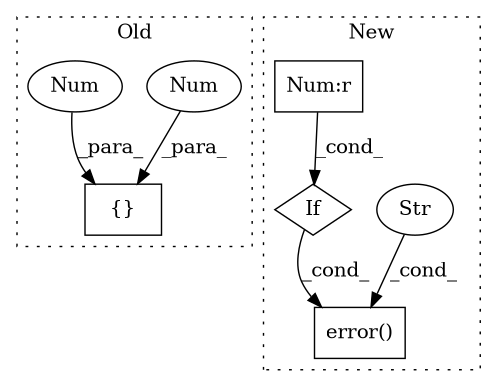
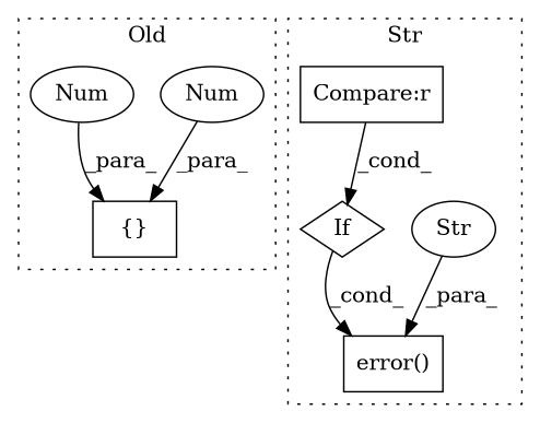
  digraph {
    node [a=76 l=1 shape=box]
    n1 [a=98 l="1,0" label="{}" s="3357,3362"]
    n2 [label=Num s=3361 shape=ellipse]
    n3 [label=Num s=3358 shape=ellipse]
    n4 [a=75 l="10,1" label="error()" s="3005,3059"]
    n5 [a=66 l=44 label=Str s=3015 shape=ellipse]
    n6 [a=96 l=3 label=If s=2963 shape=diamond]
-   n7 [a=40 l=25 label="Num:r" s=2966]
+   n7 [a=40 l=25 label="Compare:r" s=2966]
    subgraph cluster_1 {
      label=Old
      style=dotted
      n1
      n2
      n3
    }
    subgraph cluster_2 {
-     label=New
+     label=Str
      style=dotted
      n4
      n5
      n6
      n7
    }
    n2 -> n1 [label=_para_]
    n3 -> n1 [label=_para_]
-   n5 -> n4 [label=_cond_]
+   n5 -> n4 [label=_para_]
    n6 -> n4 [label=_cond_]
    n7 -> n6 [label=_cond_]
  }
